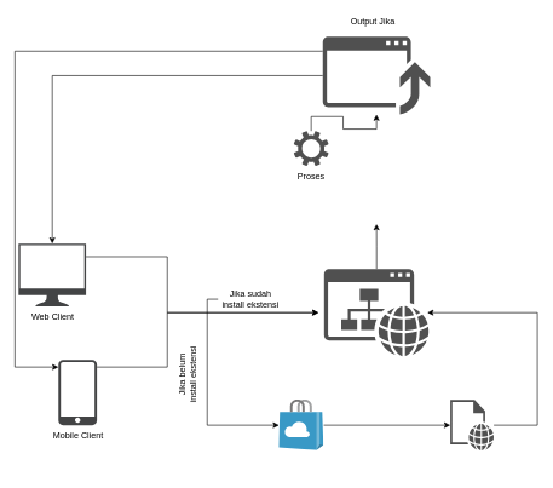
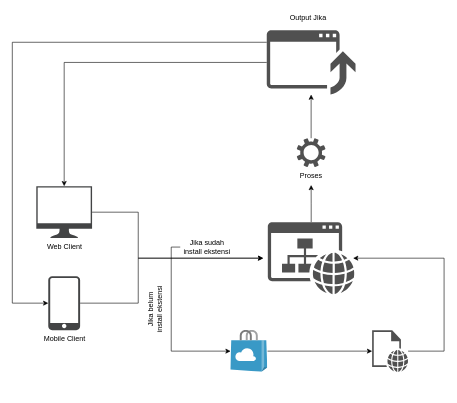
  <mxCell id="0" />
  <mxCell id="1" parent="0" />
  <mxCell id="2" style="edgeStyle=orthogonalEdgeStyle;rounded=0;orthogonalLoop=1;jettySize=auto;html=1;" edge="1" parent="1" source="3"><mxGeometry relative="1" as="geometry"><mxPoint x="438.3" y="430" as="targetPoint" /><Array as="points"><mxPoint x="230" y="353" /><mxPoint x="230" y="430" /></Array></mxGeometry></mxCell>
- <mxCell id="3" value="Web Client" style="sketch=0;pointerEvents=1;shadow=0;dashed=0;html=1;strokeColor=none;fillColor=#434445;aspect=fixed;labelPosition=center;verticalLabelPosition=bottom;verticalAlign=top;align=center;outlineConnect=0;shape=mxgraph.vvd.monitor;" vertex="1" parent="1"><mxGeometry x="25" y="335" width="93.01" height="86.5" as="geometry" /></mxCell>
+ <mxCell id="3" value="Web Client" style="sketch=0;pointerEvents=1;shadow=0;dashed=0;html=1;strokeColor=none;fillColor=#434445;aspect=fixed;labelPosition=center;verticalLabelPosition=bottom;verticalAlign=top;align=center;outlineConnect=0;shape=mxgraph.vvd.monitor;" vertex="1" parent="1"><mxGeometry x="60" y="310" width="93.01" height="86.5" as="geometry" /></mxCell>
  <mxCell id="4" style="edgeStyle=orthogonalEdgeStyle;rounded=0;orthogonalLoop=1;jettySize=auto;html=1;" edge="1" parent="1" source="5"><mxGeometry relative="1" as="geometry"><mxPoint x="438.3" y="430" as="targetPoint" /><Array as="points"><mxPoint x="230" y="505" /><mxPoint x="230" y="430" /></Array></mxGeometry></mxCell>
- <mxCell id="5" value="Mobile Client" style="sketch=0;pointerEvents=1;shadow=0;dashed=0;html=1;strokeColor=none;fillColor=#434445;aspect=fixed;labelPosition=center;verticalLabelPosition=bottom;verticalAlign=top;align=center;outlineConnect=0;shape=mxgraph.vvd.phone;" vertex="1" parent="1"><mxGeometry x="79.96" y="495" width="53.1" height="90" as="geometry" /></mxCell>
+ <mxCell id="5" value="Mobile Client" style="sketch=0;pointerEvents=1;shadow=0;dashed=0;html=1;strokeColor=none;fillColor=#434445;aspect=fixed;labelPosition=center;verticalLabelPosition=bottom;verticalAlign=top;align=center;outlineConnect=0;shape=mxgraph.vvd.phone;" vertex="1" parent="1"><mxGeometry x="79.96" y="460" width="53.1" height="90" as="geometry" /></mxCell>
  <mxCell id="6" style="edgeStyle=orthogonalEdgeStyle;rounded=0;orthogonalLoop=1;jettySize=auto;html=1;" edge="1" parent="1" source="12"><mxGeometry relative="1" as="geometry"><mxPoint x="588.3" y="430" as="targetPoint" /><Array as="points"><mxPoint x="740" y="585" /><mxPoint x="740" y="430" /></Array></mxGeometry></mxCell>
  <mxCell id="7" style="edgeStyle=orthogonalEdgeStyle;rounded=0;orthogonalLoop=1;jettySize=auto;html=1;" edge="1" parent="1" source="8" target="14"><mxGeometry relative="1" as="geometry"><Array as="points"><mxPoint x="285" y="585" /></Array></mxGeometry></mxCell>
  <mxCell id="8" value="Jika sudah install ekstensi" style="text;html=1;align=center;verticalAlign=middle;whiteSpace=wrap;rounded=0;" vertex="1" parent="1"><mxGeometry x="300" y="396.5" width="90" height="30" as="geometry" /></mxCell>
  <mxCell id="9" value="Jika belum install ekstensi" style="text;html=1;align=center;verticalAlign=middle;whiteSpace=wrap;rounded=0;rotation=-90;" vertex="1" parent="1"><mxGeometry x="213.3" y="500" width="90" height="30" as="geometry" /></mxCell>
  <mxCell id="10" style="edgeStyle=orthogonalEdgeStyle;rounded=0;orthogonalLoop=1;jettySize=auto;html=1;" edge="1" parent="1" source="14" target="12"><mxGeometry relative="1" as="geometry" /></mxCell>
  <mxCell id="11" value="" style="group" vertex="1" connectable="0" parent="1"><mxGeometry x="582.5" y="550" width="135" height="100" as="geometry" /></mxCell>
  <mxCell id="12" value="" style="sketch=0;pointerEvents=1;shadow=0;dashed=0;html=1;strokeColor=none;fillColor=#505050;labelPosition=center;verticalLabelPosition=bottom;verticalAlign=top;outlineConnect=0;align=center;shape=mxgraph.office.concepts.web_page;" vertex="1" parent="11"><mxGeometry x="37.5" width="60" height="70" as="geometry" /></mxCell>
  <mxCell id="13" value="" style="group" vertex="1" connectable="0" parent="1"><mxGeometry x="348" y="550" width="135" height="100" as="geometry" /></mxCell>
  <mxCell id="14" value="" style="image;aspect=fixed;html=1;points=[];align=center;fontSize=12;image=img/lib/mscae/Store_Marketplace.svg;shadow=0;imageAspect=1;imageBackground=none;imageBorder=none;" vertex="1" parent="13"><mxGeometry x="36" width="61.6" height="70" as="geometry" /></mxCell>
  <mxCell id="15" style="edgeStyle=orthogonalEdgeStyle;rounded=0;orthogonalLoop=1;jettySize=auto;html=1;" edge="1" parent="1" source="16"><mxGeometry relative="1" as="geometry"><mxPoint x="518.3" y="308" as="targetPoint" /></mxGeometry></mxCell>
  <mxCell id="16" value="" style="sketch=0;pointerEvents=1;shadow=0;dashed=0;html=1;strokeColor=none;fillColor=#505050;labelPosition=center;verticalLabelPosition=bottom;verticalAlign=top;outlineConnect=0;align=center;shape=mxgraph.office.concepts.website;" vertex="1" parent="1"><mxGeometry x="446.05" y="370" width="144.49" height="120" as="geometry" /></mxCell>
  <mxCell id="17" style="edgeStyle=orthogonalEdgeStyle;rounded=0;orthogonalLoop=1;jettySize=auto;html=1;" edge="1" parent="1" source="18" target="21"><mxGeometry relative="1" as="geometry" /></mxCell>
- <mxCell id="18" value="Proses" style="sketch=0;pointerEvents=1;shadow=0;dashed=0;html=1;strokeColor=none;fillColor=#505050;labelPosition=center;verticalLabelPosition=bottom;verticalAlign=top;outlineConnect=0;align=center;shape=mxgraph.office.concepts.settings;" vertex="1" parent="1"><mxGeometry x="404.3" y="180" width="48" height="48" as="geometry" /></mxCell>
+ <mxCell id="18" value="Proses" style="sketch=0;pointerEvents=1;shadow=0;dashed=0;html=1;strokeColor=none;fillColor=#505050;labelPosition=center;verticalLabelPosition=bottom;verticalAlign=top;outlineConnect=0;align=center;shape=mxgraph.office.concepts.settings;" vertex="1" parent="1"><mxGeometry x="494.3" y="230" width="48" height="48" as="geometry" /></mxCell>
  <mxCell id="19" style="edgeStyle=orthogonalEdgeStyle;rounded=0;orthogonalLoop=1;jettySize=auto;html=1;" edge="1" parent="1" source="21" target="3"><mxGeometry relative="1" as="geometry" /></mxCell>
  <mxCell id="20" style="edgeStyle=orthogonalEdgeStyle;rounded=0;orthogonalLoop=1;jettySize=auto;html=1;" edge="1" parent="1" source="21" target="5"><mxGeometry relative="1" as="geometry"><Array as="points"><mxPoint x="20" y="70" /><mxPoint x="20" y="505" /></Array></mxGeometry></mxCell>
  <mxCell id="21" value="" style="sketch=0;pointerEvents=1;shadow=0;dashed=0;html=1;strokeColor=none;fillColor=#505050;labelPosition=center;verticalLabelPosition=bottom;verticalAlign=top;outlineConnect=0;align=center;shape=mxgraph.office.concepts.upgrade_application;" vertex="1" parent="1"><mxGeometry x="444.3" y="50" width="148" height="107.17" as="geometry" /></mxCell>
  <mxCell id="22" value="Output Jika" style="text;html=1;align=center;verticalAlign=middle;whiteSpace=wrap;rounded=0;" vertex="1" parent="1"><mxGeometry x="455.8" y="20" width="115" height="20" as="geometry" /></mxCell>
